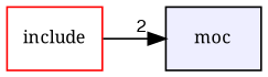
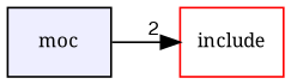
  digraph {
    compound=true
    rankdir=LR
    fontname="Noto Serif"
    node [fontname="Noto Serif" fontsize=10 shape=box style=filled]
    n1 [fillcolor="#eeeeff" label=moc pencolor=black]
    n2 [color=red fillcolor=white label=include]
-   n2 -> n1 [headlabel=2 labeldistance=1.5 labelfontname=FreeSans labelfontsize=10 fontname="Noto Serif"]
+   n1 -> n2 [headlabel=2 labeldistance=1.5 labelfontname=FreeSans labelfontsize=10 fontname="Noto Serif"]
  }
